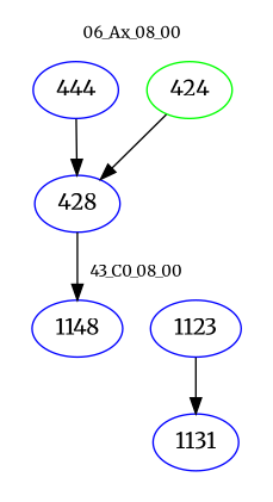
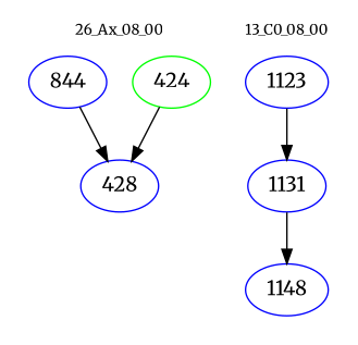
  digraph {
    fontname=Merriweather
    node [color=blue fontname=Merriweather]
    edge [color=black fontname=Merriweather]
    n1 [color=green label=424]
    n2 [label=428]
-   n3 [label=444]
+   n3 [label=844]
    n4 [label=1123]
    n5 [label=1131]
    n6 [label=1148]
    subgraph cluster_1 {
      color=white
      fontsize=10
-     label="06_Ax_08_00"
+     label="26_Ax_08_00"
      n1
      n2
      n3
    }
    subgraph cluster_2 {
      color=white
      fontsize=10
-     label="43_C0_08_00"
+     label="13_C0_08_00"
      n4
      n5
      n6
    }
    n1 -> n2
    n3 -> n2
    n4 -> n5
-   n2 -> n6
+   n5 -> n6
  }
